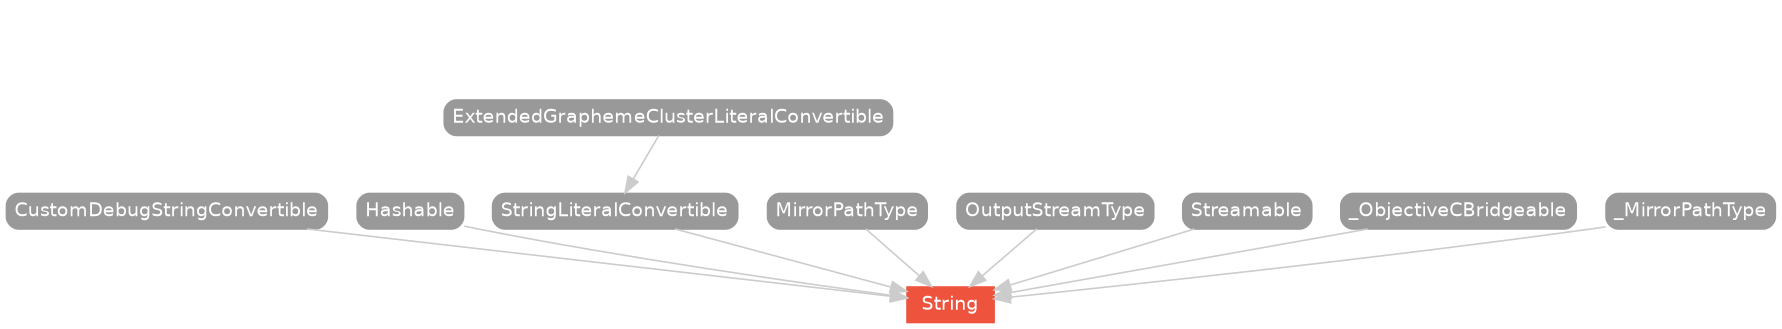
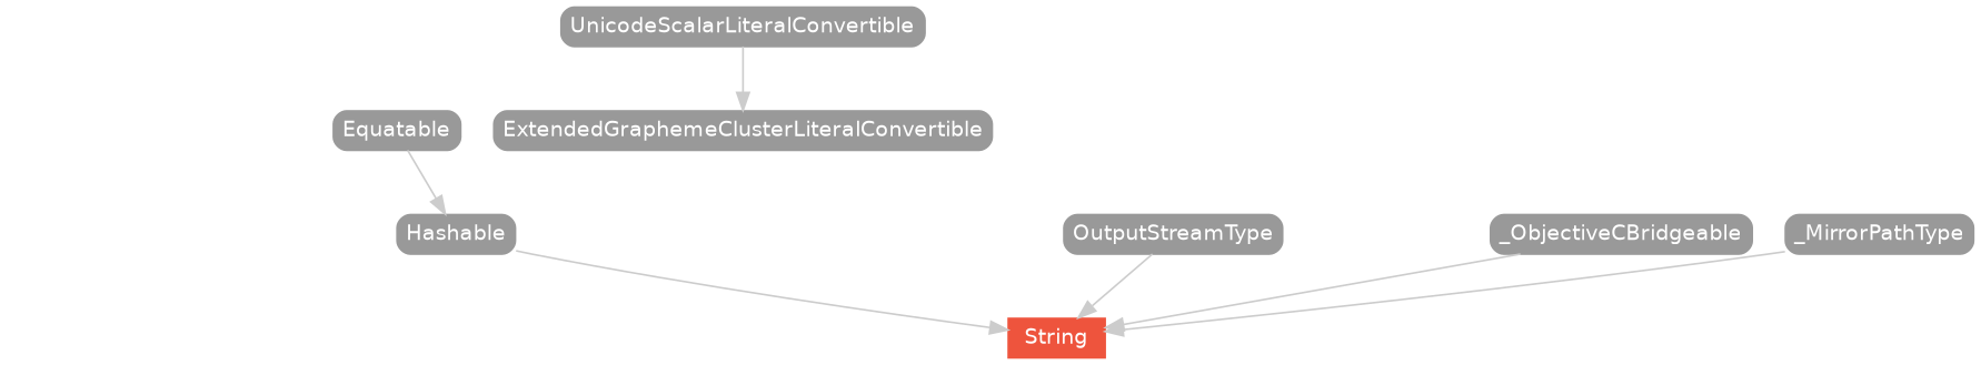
  strict digraph {
    node [color="#999999" fillcolor="#999999" fontcolor=white fontname=Helvetica fontsize=12 margin="0.07,0.05" shape=box style="filled,rounded"]
    edge [color="#cccccc"]
    String [color="#ee543d" fillcolor="#ee543d" height=0.3 style=filled]
-   CustomDebugStringConvertible [height=0.3]
+   Equatable [height=0.3]
    Hashable [height=0.3]
    ExtendedGraphemeClusterLiteralConvertible [height=0.3]
-   StringLiteralConvertible [height=0.3]
-   MirrorPathType [height=0.3]
    OutputStreamType [height=0.3]
-   Streamable [height=0.3]
+   UnicodeScalarLiteralConvertible [height=0.3]
    _ObjectiveCBridgeable [height=0.3]
    n12 [height=0.3 label=_MirrorPathType]
    subgraph sub_1 {
      rank=max
      String
    }
-   CustomDebugStringConvertible -> String
+   Equatable -> Hashable
    Hashable -> String
-   ExtendedGraphemeClusterLiteralConvertible -> StringLiteralConvertible
-   StringLiteralConvertible -> String
-   MirrorPathType -> String
    OutputStreamType -> String
-   Streamable -> String
+   UnicodeScalarLiteralConvertible -> ExtendedGraphemeClusterLiteralConvertible
    _ObjectiveCBridgeable -> String
    n12 -> String
  }
